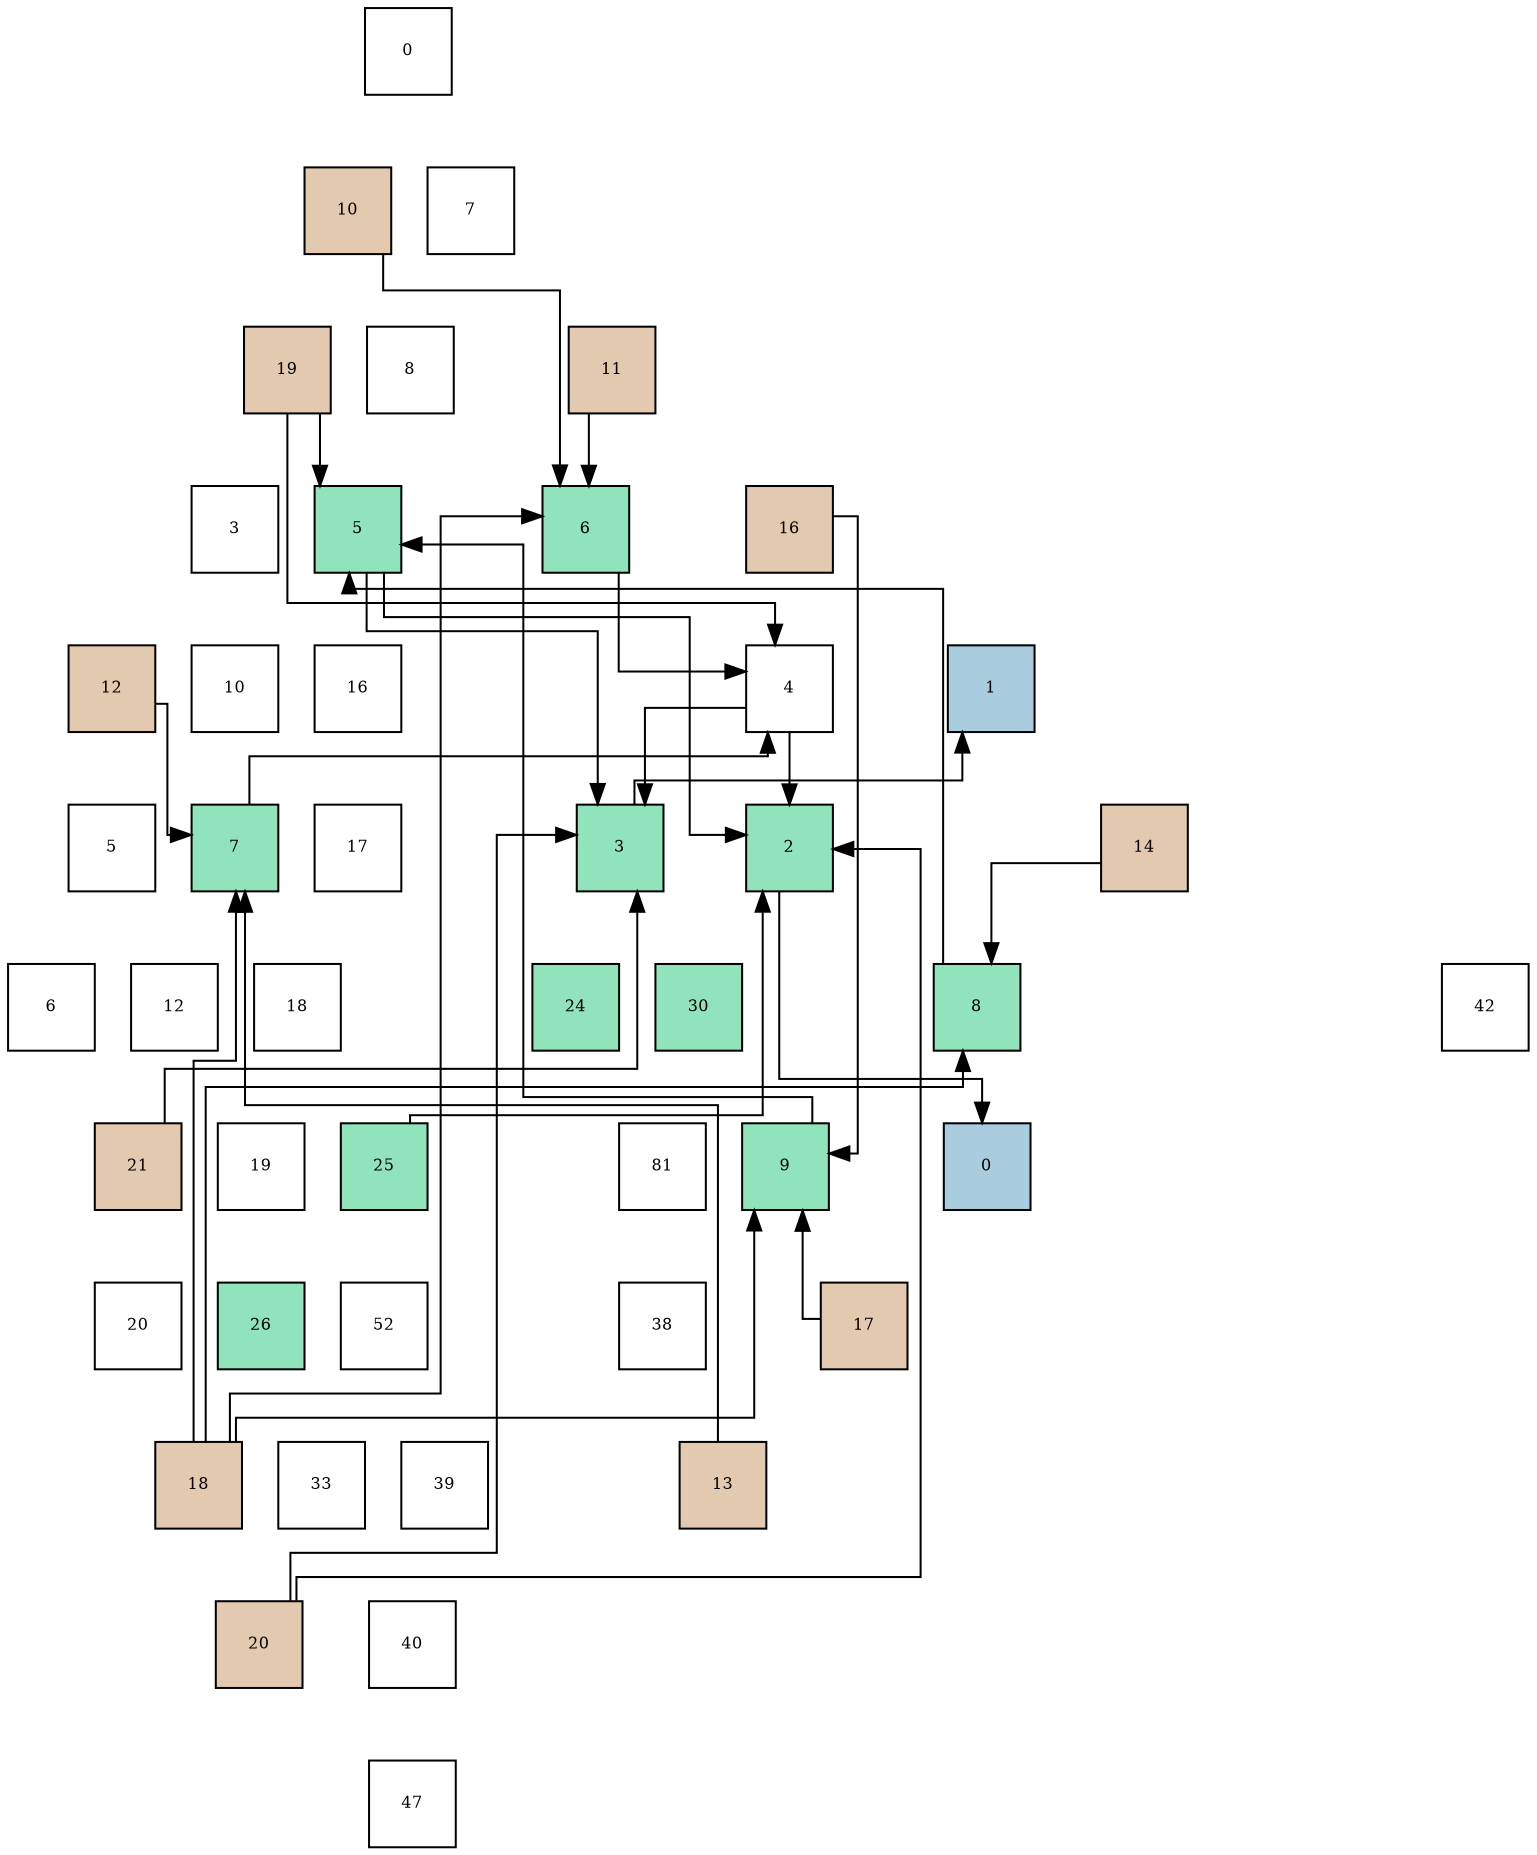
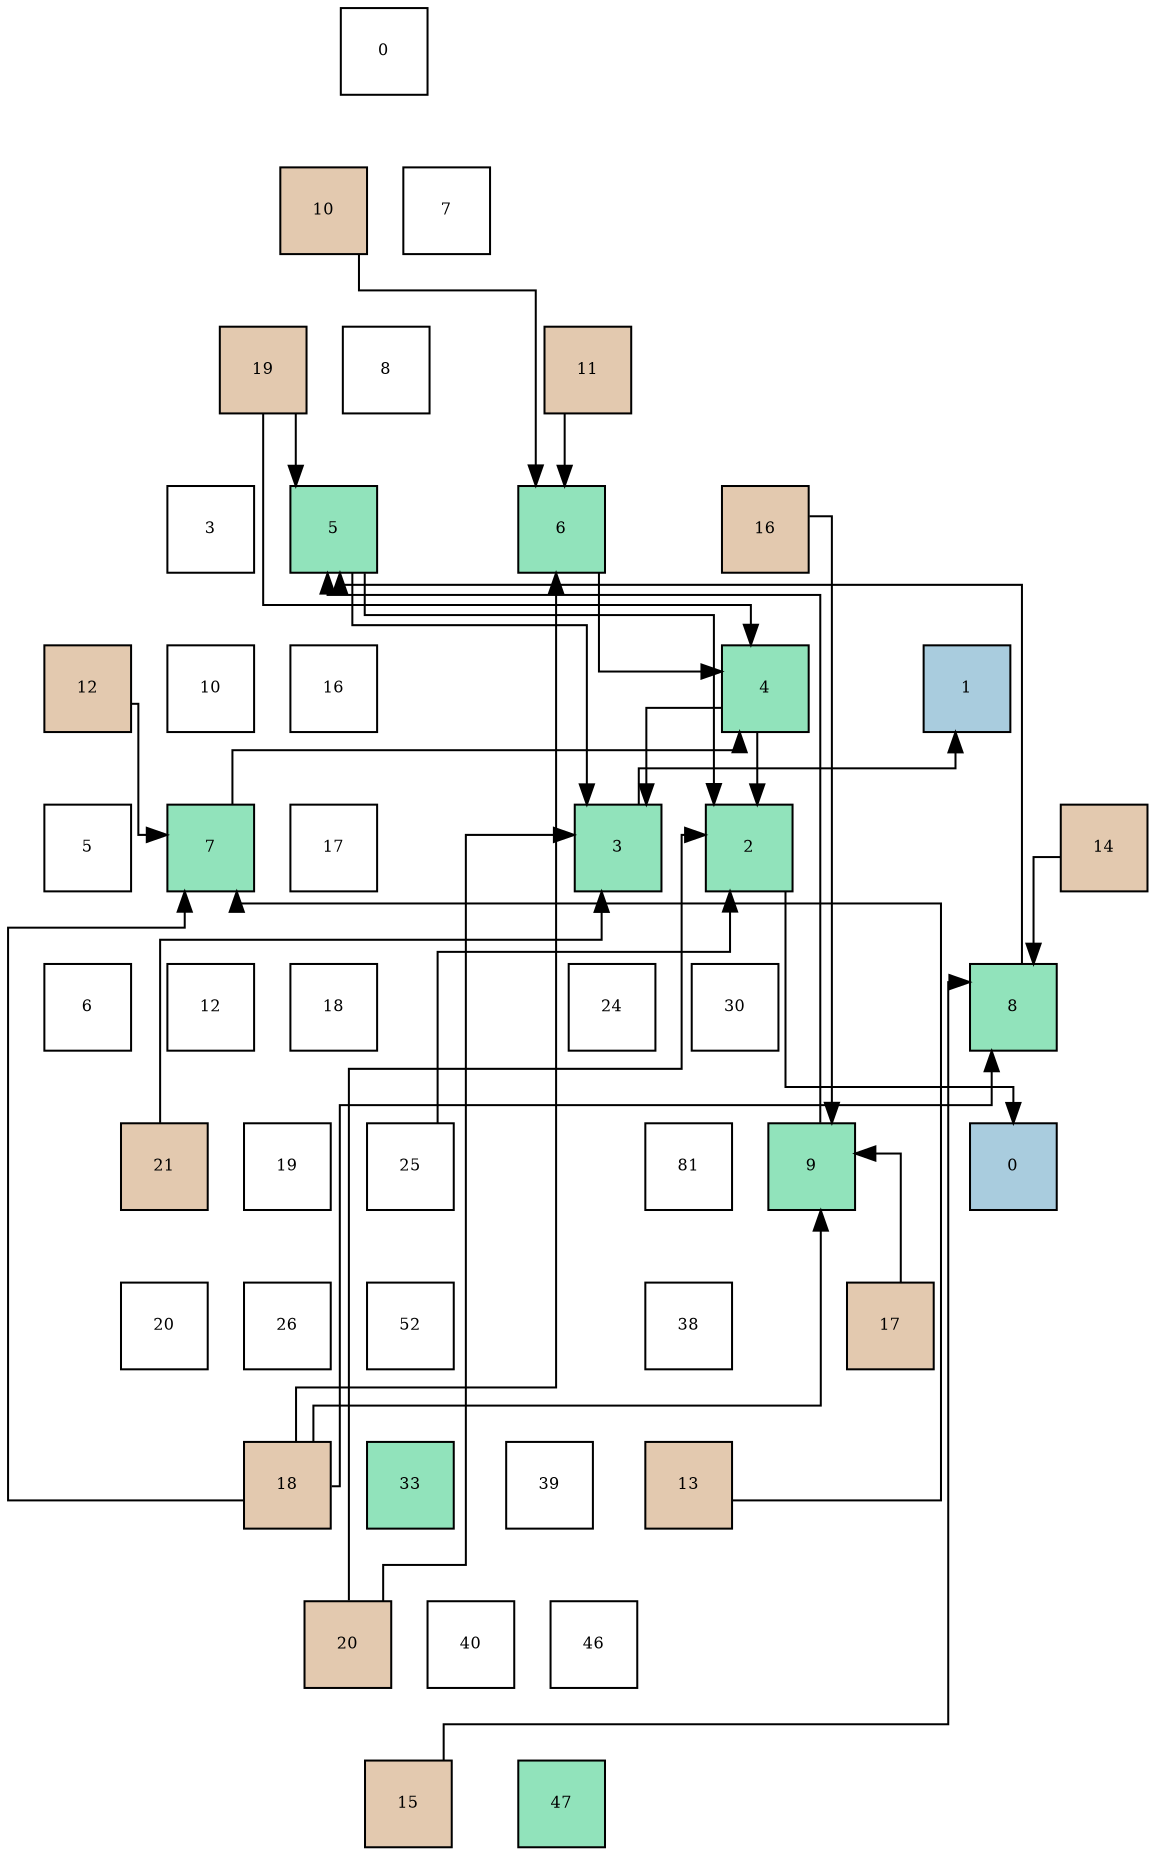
  digraph {
    rank=same
    rankdir=TB
    splines=ortho
    node [fillcolor="#ffffff" fixedsize=true fontsize=8 shape=square style=filled]
    edge [constraint=true style=invis]
    n1 [label=0 width=0.6]
    n2 [fillcolor="#e3c9af" label=10 width=0.6]
    n3 [label=7 width=0.6]
    n4 [fillcolor="#e3c9af" label=19 width=0.6]
    n5 [label=8 width=0.6]
    n6 [fillcolor="#91e3bb" label=6 width=0.6]
    n7 [fillcolor="#e3c9af" label=11 width=0.6]
    n8 [label=3 width=0.6]
    n9 [fillcolor="#91e3bb" label=5 width=0.6]
-   n10 [label=4 width=0.6]
+   n10 [fillcolor="#91e3bb" label=4 width=0.6]
    n11 [label=16 width=0.6]
    n12 [fillcolor="#e3c9af" label=12 width=0.6]
    n13 [label=10 width=0.6]
    n14 [fillcolor="#91e3bb" label=3 width=0.6]
    n15 [fillcolor="#91e3bb" label=2 width=0.6]
    n16 [label=5 width=0.6]
    n17 [fillcolor="#91e3bb" label=7 width=0.6]
    n18 [label=17 width=0.6]
    n19 [label=6 width=0.6]
    n20 [label=12 width=0.6]
    n21 [label=18 width=0.6]
    n22 [fillcolor="#e3c9af" label=21 width=0.6]
    n23 [label=19 width=0.6]
    n24 [label=20 width=0.6]
    n25 [fillcolor="#e3c9af" label=16 width=0.6]
-   n26 [fillcolor="#91e3bb" label=24 width=0.6]
+   n26 [label=24 width=0.6]
    n27 [fillcolor="#a9ccde" label=1 width=0.6]
-   n28 [fillcolor="#91e3bb" label=30 width=0.6]
+   n28 [label=30 width=0.6]
    n29 [fillcolor="#91e3bb" label=8 width=0.6]
    n30 [fillcolor="#a9ccde" label=0 width=0.6]
-   n31 [fillcolor="#91e3bb" label=25 width=0.6]
-   n32 [fillcolor="#91e3bb" label=26 width=0.6]
+   n31 [label=25 width=0.6]
+   n32 [label=26 width=0.6]
    n33 [fillcolor="#e3c9af" label=18 width=0.6]
    n34 [fillcolor="#91e3bb" label=9 width=0.6]
    n35 [label=81 width=0.6]
    n36 [label=52 width=0.6]
-   n37 [label=33 width=0.6]
+   n37 [fillcolor="#91e3bb" label=33 width=0.6]
    n38 [fillcolor="#e3c9af" label=20 width=0.6]
    n39 [fillcolor="#e3c9af" label=14 width=0.6]
    n40 [label=38 width=0.6]
    n41 [fillcolor="#e3c9af" label=17 width=0.6]
    n42 [label=39 width=0.6]
    n43 [label=40 width=0.6]
-   n45 [label=42 width=0.6]
+   n44 [fillcolor="#e3c9af" label=15 width=0.6]
    n46 [fillcolor="#e3c9af" label=13 width=0.6]
-   n48 [label=47 width=0.6]
+   n47 [label=46 width=0.6]
+   n48 [fillcolor="#91e3bb" label=47 width=0.6]
    n1 -> n2
    n1 -> n3
    n2 -> n4
    n2 -> n5
    n2 -> n6 [constraint=false style=vis]
    n3 -> n5
    n3 -> n7
    n4 -> n8
    n4 -> n9 [constraint=false style=vis]
    n4 -> n9
    n4 -> n10 [constraint=false style=vis]
    n5 -> n6
    n5 -> n9
    n6 -> n10 [constraint=false style=vis]
    n6 -> n10
    n6 -> n11
    n7 -> n6 [constraint=false style=vis]
    n7 -> n6
    n7 -> n25
    n8 -> n12
    n8 -> n13
    n9 -> n11
    n9 -> n13
    n9 -> n14 [constraint=false style=vis]
    n9 -> n15 [constraint=false style=vis]
    n10 -> n14 [constraint=false style=vis]
    n10 -> n14
    n10 -> n15 [constraint=false style=vis]
    n10 -> n15
    n11 -> n14
    n11 -> n18
    n12 -> n16
    n12 -> n17 [constraint=false style=vis]
    n12 -> n17
    n13 -> n17
    n13 -> n18
    n14 -> n26
    n14 -> n27 [constraint=false style=vis]
    n14 -> n28
    n15 -> n28
    n15 -> n29
    n15 -> n30 [constraint=false style=vis]
    n16 -> n19
    n16 -> n20
    n17 -> n10 [constraint=false style=vis]
    n17 -> n20
    n17 -> n21
    n18 -> n21
    n18 -> n26
    n19 -> n22
    n20 -> n22
    n20 -> n23
    n21 -> n23
    n21 -> n31
    n22 -> n14 [constraint=false style=vis]
    n22 -> n24
    n23 -> n24
    n23 -> n32
    n24 -> n33
    n25 -> n10
    n25 -> n27
    n25 -> n34 [constraint=false style=vis]
    n26 -> n31
    n26 -> n35
    n27 -> n15
    n27 -> n39
    n28 -> n34
    n28 -> n35
    n29 -> n9 [constraint=false style=vis]
    n29 -> n30
    n29 -> n34
    n30 -> n41
    n31 -> n15 [constraint=false style=vis]
    n31 -> n32
    n31 -> n36
    n32 -> n33
    n32 -> n37
    n33 -> n6 [constraint=false style=vis]
    n33 -> n17 [constraint=false style=vis]
    n33 -> n29 [constraint=false style=vis]
    n33 -> n34 [constraint=false style=vis]
    n33 -> n38
    n34 -> n9 [constraint=false style=vis]
    n34 -> n40
    n34 -> n41
    n35 -> n36
    n35 -> n40
    n36 -> n37
    n36 -> n42
    n37 -> n38
    n37 -> n43
    n38 -> n14 [constraint=false style=vis]
    n38 -> n15 [constraint=false style=vis]
+   n38 -> n44
    n39 -> n29 [constraint=false style=vis]
    n39 -> n29
-   n39 -> n45
    n40 -> n42
    n40 -> n46
    n41 -> n34 [constraint=false style=vis]
    n41 -> n46
    n42 -> n43
+   n42 -> n47
+   n43 -> n44
    n43 -> n48
-   n45 -> n30
+   n44 -> n29 [constraint=false style=vis]
    n46 -> n17 [constraint=false style=vis]
+   n46 -> n47
+   n47 -> n48
  }
